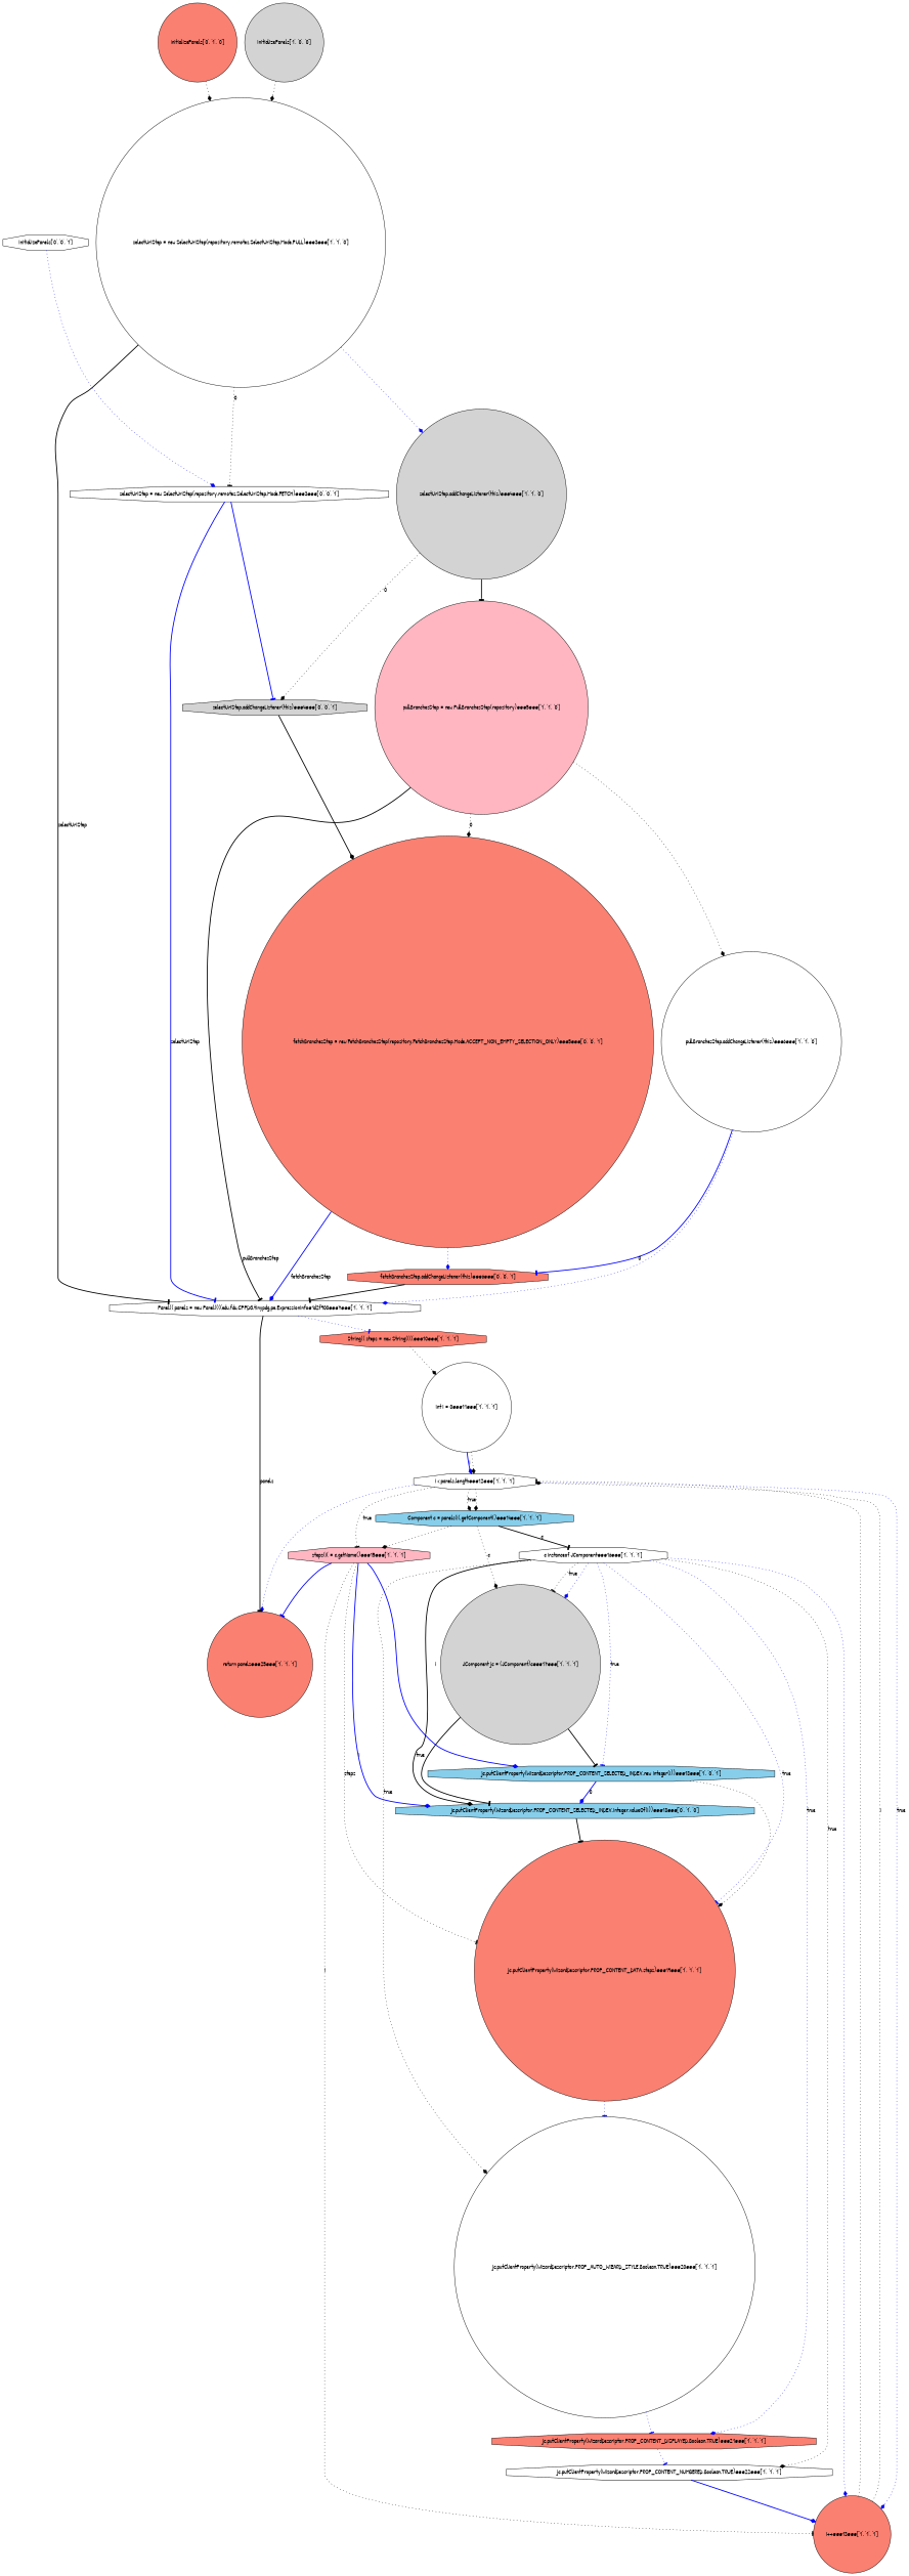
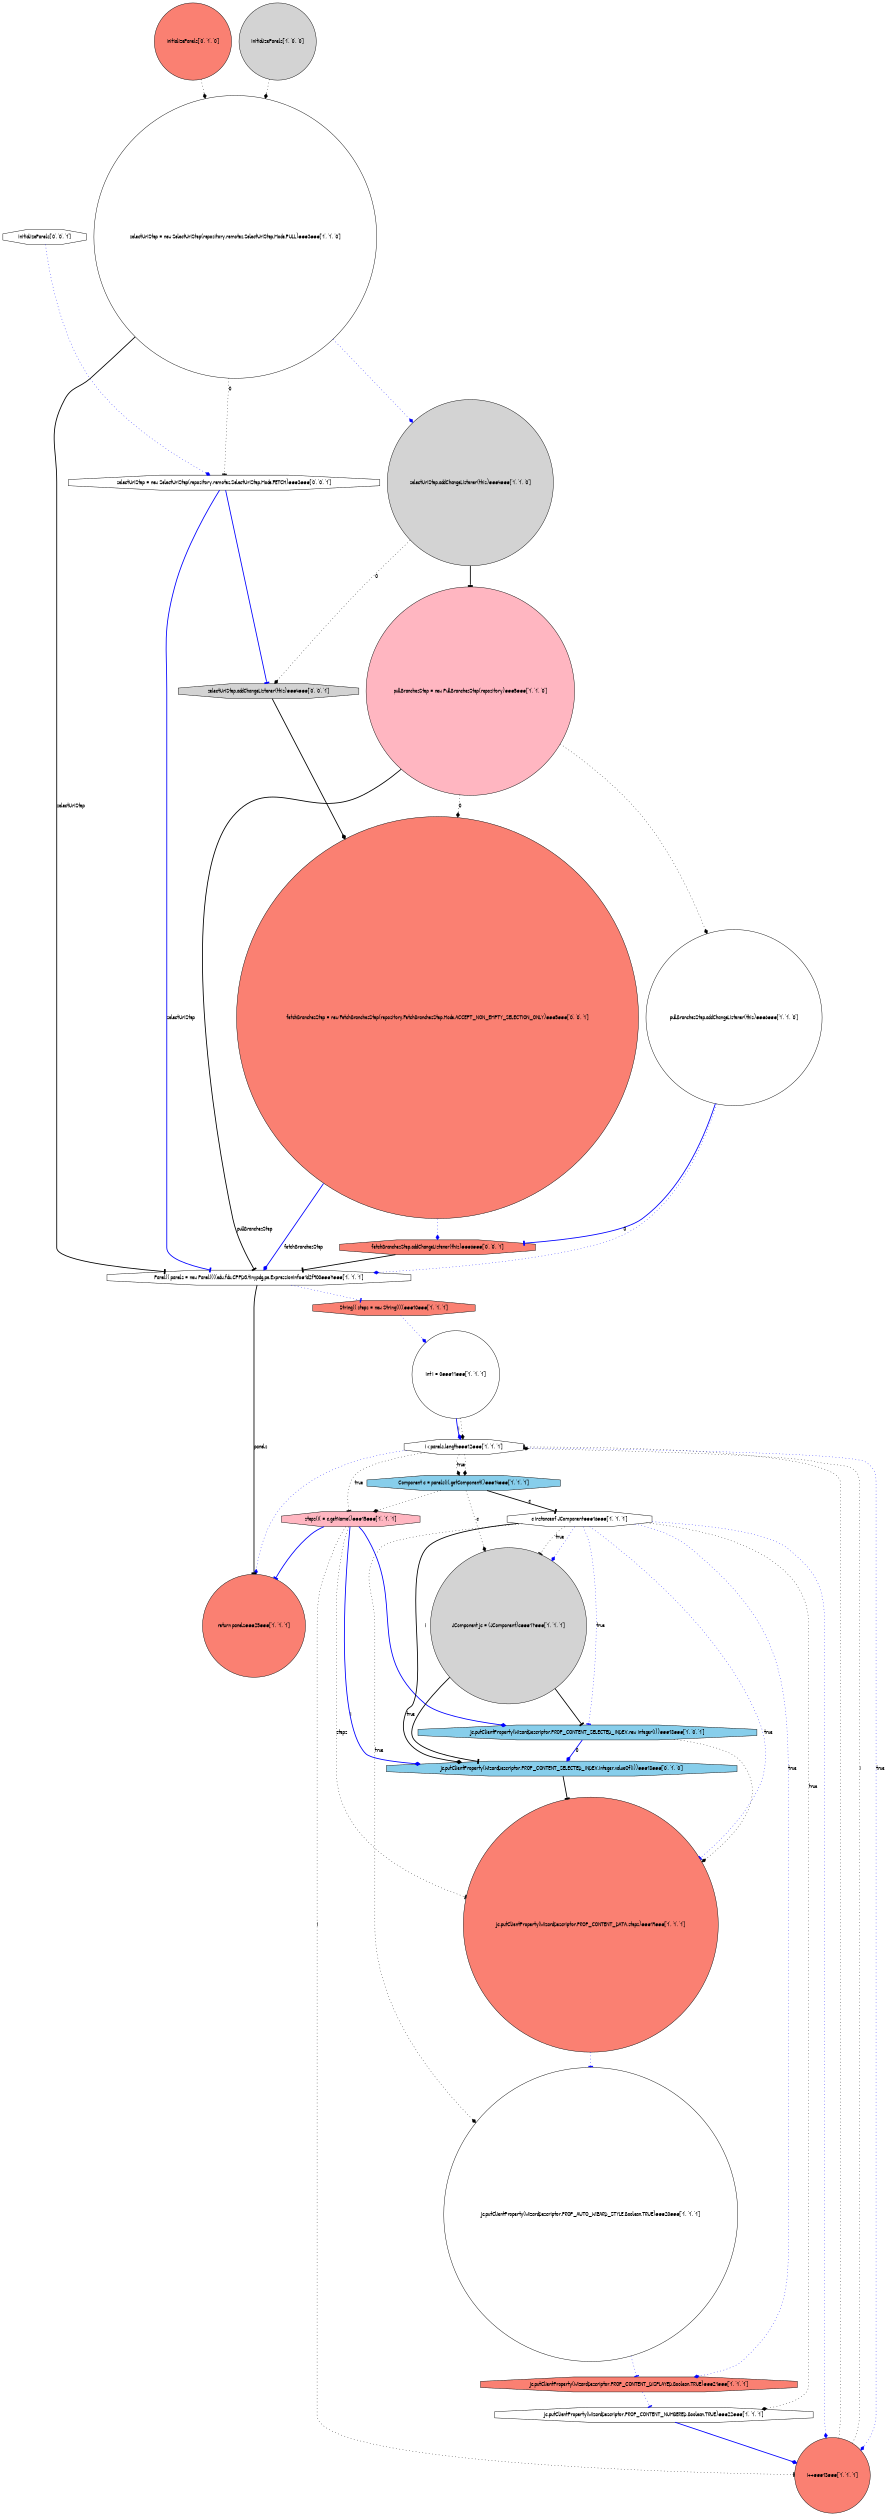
  digraph {
    fontname="Patrick Hand"
    node [fillcolor=white fontname="Patrick Hand" shape=octagon style=filled]
    edge [arrowhead=diamond color=black fontname="Patrick Hand" style=dotted]
    n1 [label="i < panels.length@@@12@@@['1', '1', '1']"]
    n2 [fillcolor=salmon label="i++@@@13@@@['1', '1', '1']" shape=circle]
    n3 [fillcolor=lightpink label="steps(i( = c.getName()@@@15@@@['1', '1', '1']"]
    n4 [fillcolor=skyblue label="Component c = panels(i(.getComponent()@@@14@@@['1', '1', '1']"]
    n5 [fillcolor=salmon label="return panels@@@25@@@['1', '1', '1']" shape=circle]
    n6 [label="c instanceof JComponent@@@16@@@['1', '1', '1']"]
    n7 [label="jc.putClientProperty(WizardDescriptor.PROP_AUTO_WIZARD_STYLE,Boolean.TRUE)@@@20@@@['1', '1', '1']" shape=circle]
    n8 [fillcolor=salmon label="jc.putClientProperty(WizardDescriptor.PROP_CONTENT_DISPLAYED,Boolean.TRUE)@@@21@@@['1', '1', '1']"]
    n9 [fillcolor=salmon label="jc.putClientProperty(WizardDescriptor.PROP_CONTENT_DATA,steps)@@@19@@@['1', '1', '1']" shape=circle]
    n10 [label="jc.putClientProperty(WizardDescriptor.PROP_CONTENT_NUMBERED,Boolean.TRUE)@@@22@@@['1', '1', '1']"]
    n11 [fillcolor=skyblue label="jc.putClientProperty(WizardDescriptor.PROP_CONTENT_SELECTED_INDEX,new Integer(i))@@@18@@@['1', '0', '1']"]
    n12 [fillcolor=skyblue label="jc.putClientProperty(WizardDescriptor.PROP_CONTENT_SELECTED_INDEX,Integer.valueOf(i))@@@18@@@['0', '1', '0']"]
    n13 [fillcolor=lightgrey label="JComponent jc = (JComponent)c@@@17@@@['1', '1', '1']" shape=circle]
    n14 [label="int i = 0@@@11@@@['1', '1', '1']" shape=circle]
    n15 [fillcolor=lightgrey label="selectUriStep.addChangeListener(this)@@@4@@@['1', '1', '0']" shape=circle]
    n16 [fillcolor=lightpink label="pullBranchesStep = new PullBranchesStep(repository)@@@5@@@['1', '1', '0']" shape=circle]
    n17 [fillcolor=lightgrey label="selectUriStep.addChangeListener(this)@@@4@@@['0', '0', '1']"]
    n18 [fillcolor=salmon label="fetchBranchesStep = new FetchBranchesStep(repository,FetchBranchesStep.Mode.ACCEPT_NON_EMPTY_SELECTION_ONLY)@@@5@@@['0', '0', '1']" shape=circle]
    n19 [label="Panel(( panels = new Panel((((edu.fdu.CPPDG.tinypdg.pe.ExpressionInfo@1d2f900@@@7@@@['1', '1', '1']"]
    n20 [label="pullBranchesStep.addChangeListener(this)@@@6@@@['1', '1', '0']" shape=circle]
    n21 [fillcolor=salmon label="fetchBranchesStep.addChangeListener(this)@@@6@@@['0', '0', '1']"]
    n22 [fillcolor=salmon label="String(( steps = new String((((@@@10@@@['1', '1', '1']"]
    n23 [label="initializePanels['0', '0', '1']"]
    n24 [label="selectUriStep = new SelectUriStep(repository,remotes,SelectUriStep.Mode.FETCH)@@@3@@@['0', '0', '1']"]
    n25 [fillcolor=salmon label="initializePanels['0', '1', '0']" shape=circle]
    n26 [label="selectUriStep = new SelectUriStep(repository,remotes,SelectUriStep.Mode.PULL)@@@3@@@['1', '1', '0']" shape=circle]
    n27 [fillcolor=lightgrey label="initializePanels['1', '0', '0']" shape=circle]
    n1 -> n2 [color=blue label=true]
    n1 -> n3 [arrowhead=tee label=true]
    n1 -> n4 [label=true]
    n1 -> n4
    n1 -> n5 [color=blue]
    n2 -> n1 [arrowhead=tee]
    n2 -> n1 [label=i]
    n3 -> n2 [arrowhead=tee label=i]
    n3 -> n5 [arrowhead=tee color=blue style=bold]
    n3 -> n9 [arrowhead=tee label=steps]
    n3 -> n11 [color=blue label=i style=bold]
    n3 -> n12 [color=blue label=i style=bold]
    n4 -> n3
    n4 -> n6 [arrowhead=tee label=c style=bold]
    n4 -> n13 [label=c]
    n6 -> n2 [color=blue]
    n6 -> n7 [label=true]
    n6 -> n8 [color=blue label=true]
    n6 -> n9 [arrowhead=tee color=blue label=true]
    n6 -> n10 [label=true]
    n6 -> n11 [arrowhead=tee color=blue label=true]
    n6 -> n12 [label=true style=bold]
    n6 -> n13 [color=blue]
    n6 -> n13 [arrowhead=tee label=true]
    n7 -> n8 [arrowhead=tee color=blue]
    n8 -> n10 [arrowhead=tee color=blue]
    n9 -> n7 [arrowhead=tee color=blue]
    n10 -> n2 [color=blue style=bold]
    n11 -> n9
    n11 -> n12 [color=blue label=0 style=bold]
    n12 -> n9 [arrowhead=tee style=bold]
    n13 -> n11 [arrowhead=tee style=bold]
    n13 -> n12 [arrowhead=tee style=bold]
    n14 -> n1 [color=blue label=i style=bold]
    n14 -> n1
    n15 -> n16 [arrowhead=tee style=bold]
    n15 -> n17 [label=0]
    n16 -> n18 [label=0]
    n16 -> n19 [arrowhead=tee label=pullBranchesStep style=bold]
    n16 -> n20
    n17 -> n18 [style=bold]
    n18 -> n19 [color=blue label=fetchBranchesStep style=bold]
    n18 -> n21 [color=blue]
    n19 -> n5 [arrowhead=tee label=panels style=bold]
    n19 -> n22 [arrowhead=tee color=blue]
    n20 -> n19 [color=blue]
    n20 -> n21 [arrowhead=tee color=blue label=0 style=bold]
    n21 -> n19 [arrowhead=tee style=bold]
-   n22 -> n14
+   n22 -> n14 [color=blue]
    n23 -> n24 [color=blue]
    n24 -> n17 [arrowhead=tee color=blue style=bold]
    n24 -> n19 [arrowhead=tee color=blue label=selectUriStep style=bold]
    n25 -> n26
    n26 -> n15 [color=blue]
    n26 -> n19 [arrowhead=tee label=selectUriStep style=bold]
    n26 -> n24 [arrowhead=tee label=0]
    n27 -> n26
  }
